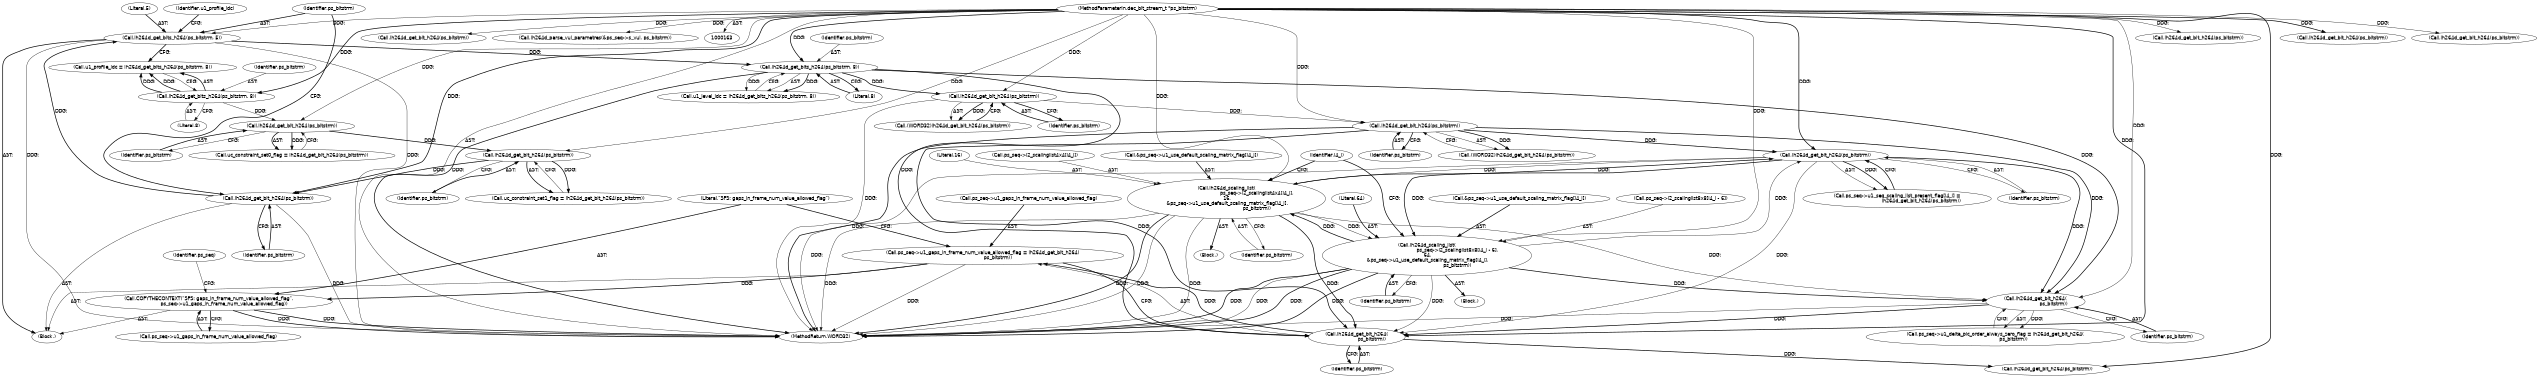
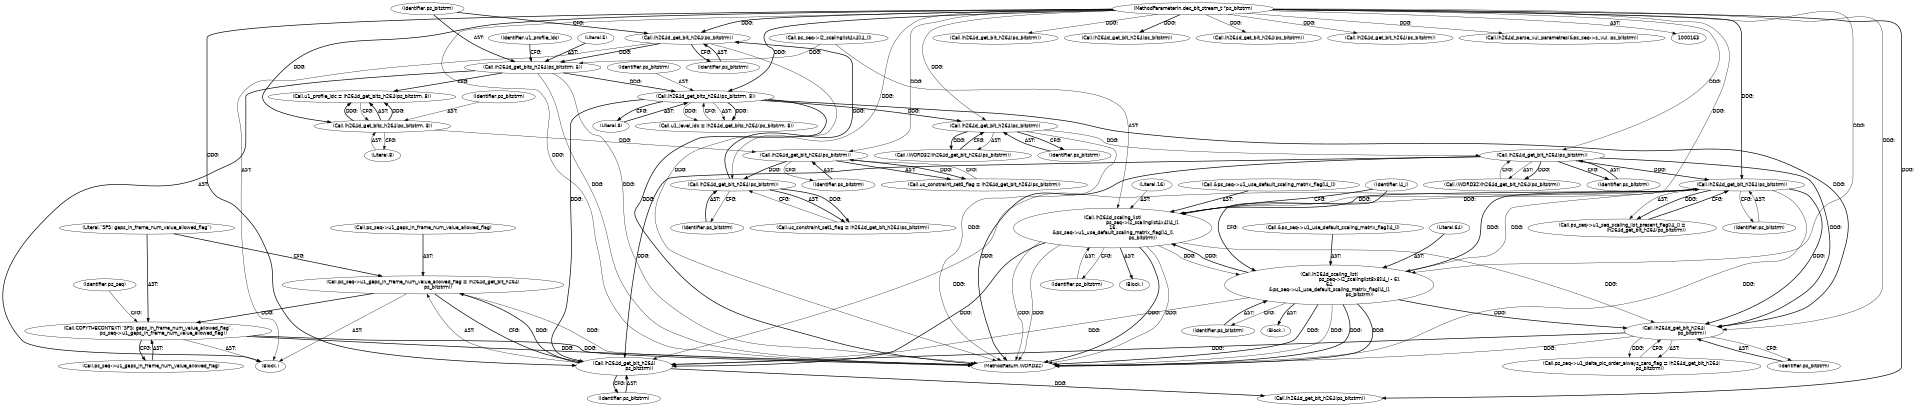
  digraph {
    fontname="DejaVu Sans"
    node [fontname="DejaVu Sans"]
    edge [fontname="DejaVu Sans" style=bold]
    n1 [label="(Call,ps_seq->u1_gaps_in_frame_num_value_allowed_flag = ih264d_get_bit_h264(\n                    ps_bitstrm))"]
    n2 [label="(Call,ih264d_get_bit_h264(\n                    ps_bitstrm))"]
    n3 [label="(Call,COPYTHECONTEXT(\"SPS: gaps_in_frame_num_value_allowed_flag\",\n                    ps_seq->u1_gaps_in_frame_num_value_allowed_flag))"]
    n4 [label="(Block,)"]
    n5 [label="(MethodReturn,WORD32)"]
    n6 [label="(Identifier,ps_bitstrm)"]
    n7 [label="(Call,ih264d_get_bit_h264(ps_bitstrm))"]
    n8 [label="(Call,ps_seq->u1_gaps_in_frame_num_value_allowed_flag)"]
    n9 [label="(Call,ih264d_get_bits_h264(ps_bitstrm, 8))"]
    n10 [label="(Call,ih264d_get_bit_h264(ps_bitstrm))"]
    n11 [label="(Call,ih264d_get_bit_h264(\n                        ps_bitstrm))"]
    n12 [label="(Call,u1_level_idc = ih264d_get_bits_h264(ps_bitstrm, 8))"]
    n13 [label="(Literal,8)"]
    n14 [label="(Call,ih264d_get_bit_h264(ps_bitstrm))"]
    n15 [label="(Call,(WORD32)ih264d_get_bit_h264(ps_bitstrm))"]
    n16 [label="(Identifier,ps_bitstrm)"]
    n17 [label="(Identifier,ps_bitstrm)"]
    n18 [label="(Call,ps_seq->u1_delta_pic_order_always_zero_flag = ih264d_get_bit_h264(\n                        ps_bitstrm))"]
    n19 [label="(Call,ih264d_get_bits_h264(ps_bitstrm, 5))"]
    n20 [label="(Call,u1_profile_idc = ih264d_get_bits_h264(ps_bitstrm, 8))"]
    n21 [label="(Literal,5)"]
    n22 [label="(Call,ih264d_get_bit_h264(ps_bitstrm))"]
    n23 [label="(Identifier,ps_bitstrm)"]
    n24 [label="(Call,ih264d_get_bit_h264(ps_bitstrm))"]
    n25 [label="(Call,uc_constraint_set1_flag = ih264d_get_bit_h264(ps_bitstrm))"]
    n26 [label="(Identifier,ps_bitstrm)"]
    n27 [label="(Call,ih264d_get_bit_h264(ps_bitstrm))"]
    n28 [label="(Identifier,ps_bitstrm)"]
    n29 [label="(Call,uc_constraint_set0_flag = ih264d_get_bit_h264(ps_bitstrm))"]
    n30 [label="(Call,ih264d_get_bits_h264(ps_bitstrm, 8))"]
    n31 [label="(Literal,8)"]
    n32 [label="(MethodParameterIn,dec_bit_stream_t *ps_bitstrm)"]
    n33 [label="(Call,ih264d_get_bit_h264(ps_bitstrm))"]
    n34 [label="(Call,ih264d_scaling_list(\n                                        ps_seq->i2_scalinglist4x4[i4_i],\n 16,\n &ps_seq->u1_use_default_scaling_matrix_flag[i4_i],\n                                        ps_bitstrm))"]
    n35 [label="(Call,ih264d_scaling_list(\n                                        ps_seq->i2_scalinglist8x8[i4_i - 6],\n 64,\n &ps_seq->u1_use_default_scaling_matrix_flag[i4_i],\n                                        ps_bitstrm))"]
    n36 [label="(Call,ih264d_get_bit_h264(ps_bitstrm))"]
    n37 [label="(Call,ih264d_get_bit_h264(ps_bitstrm))"]
    n38 [label="(Call,ih264d_get_bit_h264(ps_bitstrm))"]
    n39 [label="(Call,ih264d_get_bit_h264(ps_bitstrm))"]
    n40 [label="(Call,ih264d_parse_vui_parametres(&ps_seq->s_vui, ps_bitstrm))"]
    1000163
    n42 [label="(Identifier,ps_bitstrm)"]
    n43 [label="(Call,ps_seq->u1_seq_scaling_list_present_flag[i4_i] =\n                                ih264d_get_bit_h264(ps_bitstrm))"]
    n44 [label="(Identifier,ps_bitstrm)"]
    n45 [label="(Block,)"]
    n46 [label="(Identifier,ps_bitstrm)"]
    n47 [label="(Block,)"]
    n48 [label="(Identifier,ps_bitstrm)"]
    n49 [label="(Call,(WORD32)ih264d_get_bit_h264(ps_bitstrm))"]
    n50 [label="(Call,ps_seq->i2_scalinglist4x4[i4_i])"]
    n51 [label="(Identifier,ps_bitstrm)"]
    n52 [label="(Call,&ps_seq->u1_use_default_scaling_matrix_flag[i4_i])"]
    n53 [label="(Call,ps_seq->u1_gaps_in_frame_num_value_allowed_flag)"]
    n54 [label="(Identifier,ps_seq)"]
    n55 [label="(Identifier,i4_i)"]
    n56 [label="(Call,&ps_seq->u1_use_default_scaling_matrix_flag[i4_i])"]
    n57 [label="(Literal,16)"]
    n58 [label="(Identifier,u1_profile_idc)"]
    n59 [label="(Literal,\"SPS: gaps_in_frame_num_value_allowed_flag\")"]
    n60 [label="(Identifier,ps_bitstrm)"]
-   n61 [label="(Call,ps_seq->i2_scalinglist8x8[i4_i - 6])"]
    n62 [label="(Literal,64)"]
    n63 [label="(Identifier,ps_bitstrm)"]
    n1 -> n2 [label="CFG: "]
    n1 -> n3 [label="DDG: "]
    n1 -> n4 [label="AST: " style=solid]
    n1 -> n5 [label="DDG: " style=solid]
    n2 -> n1 [label="AST: " style=solid]
    n2 -> n1 [label="DDG: "]
    n2 -> n6 [label="CFG: "]
    n2 -> n7 [label="DDG: "]
    n3 -> n4 [label="AST: " style=solid]
    n3 -> n5 [label="DDG: "]
    n3 -> n5 [label="DDG: "]
    n3 -> n8 [label="CFG: "]
    n6 -> n2 [label="AST: "]
    n8 -> n3 [label="AST: "]
    n9 -> n2 [label="DDG: "]
    n9 -> n5 [label="DDG: "]
    n9 -> n10 [label="DDG: "]
    n9 -> n11 [label="DDG: "]
    n9 -> n12 [label="AST: " style=solid]
    n9 -> n12 [label="DDG: "]
    n9 -> n12 [label="DDG: " style=solid]
    n9 -> n13 [label="CFG: "]
    n10 -> n5 [label="DDG: " style=solid]
    n10 -> n14 [label="DDG: " style=solid]
    n10 -> n15 [label="AST: " style=solid]
    n10 -> n15 [label="DDG: "]
    n10 -> n16 [label="CFG: "]
    n11 -> n2 [label="DDG: "]
    n11 -> n5 [label="DDG: " style=solid]
    n11 -> n17 [label="CFG: " style=solid]
    n11 -> n18 [label="AST: " style=solid]
    n11 -> n18 [label="DDG: " style=solid]
    n12 -> n9 [label="CFG: " style=solid]
    n13 -> n9 [label="AST: "]
    n14 -> n2 [label="DDG: "]
    n14 -> n5 [label="DDG: "]
    n14 -> n11 [label="DDG: "]
    n14 -> n33 [label="DDG: "]
    n14 -> n48 [label="CFG: "]
    n14 -> n49 [label="AST: " style=solid]
    n14 -> n49 [label="DDG: "]
    n15 -> n10 [label="CFG: "]
    n16 -> n10 [label="AST: "]
    n17 -> n11 [label="AST: "]
    n18 -> n11 [label="CFG: " style=solid]
    n19 -> n4 [label="AST: "]
    n19 -> n5 [label="DDG: " style=solid]
    n19 -> n5 [label="DDG: " style=solid]
    n19 -> n9 [label="DDG: "]
    n19 -> n20 [label="CFG: "]
    n20 -> n30 [label="CFG: " style=solid]
    n21 -> n19 [label="AST: "]
    n22 -> n4 [label="AST: " style=solid]
    n22 -> n5 [label="DDG: " style=solid]
    n22 -> n19 [label="DDG: "]
    n22 -> n23 [label="CFG: "]
    n23 -> n22 [label="AST: "]
    n24 -> n22 [label="DDG: "]
    n24 -> n25 [label="AST: "]
    n24 -> n25 [label="DDG: "]
    n24 -> n26 [label="CFG: " style=solid]
    n25 -> n24 [label="CFG: " style=solid]
    n26 -> n24 [label="AST: "]
    n27 -> n24 [label="DDG: "]
    n27 -> n28 [label="CFG: " style=solid]
    n27 -> n29 [label="AST: "]
    n27 -> n29 [label="DDG: "]
    n28 -> n27 [label="AST: "]
    n29 -> n27 [label="CFG: " style=solid]
    n30 -> n20 [label="AST: "]
    n30 -> n20 [label="DDG: "]
    n30 -> n20 [label="DDG: "]
    n30 -> n27 [label="DDG: " style=solid]
    n30 -> n31 [label="CFG: " style=solid]
    n31 -> n30 [label="AST: " style=solid]
    n32 -> n2 [label="DDG: "]
-   n32 -> n5 [label="AST: " style=solid]
+   n32 -> n5 [label="DDG: " style=solid]
    n32 -> n7 [label="DDG: "]
    n32 -> n9 [label="DDG: "]
    n32 -> n10 [label="DDG: " style=solid]
    n32 -> n11 [label="DDG: " style=solid]
    n32 -> n14 [label="DDG: " style=solid]
-   n32 -> n19 [label="DDG: " style=solid]
+   n50 -> n19 [label="DDG: " style=solid]
    n32 -> n22 [label="DDG: "]
    n32 -> n24 [label="DDG: " style=solid]
    n32 -> n27 [label="DDG: " style=solid]
    n32 -> n30 [label="DDG: "]
    n32 -> n33 [label="DDG: "]
    n32 -> n34 [label="DDG: " style=solid]
    n32 -> n35 [label="DDG: " style=solid]
    n32 -> n36 [label="DDG: " style=solid]
    n32 -> n37 [label="DDG: "]
    n32 -> n38 [label="DDG: " style=solid]
    n32 -> n39 [label="DDG: " style=solid]
    n32 -> n40 [label="DDG: " style=solid]
    n32 -> 1000163 [label="AST: " style=solid]
    n33 -> n2 [label="DDG: " style=solid]
    n33 -> n5 [label="DDG: " style=solid]
    n33 -> n11 [label="DDG: "]
    n33 -> n34 [label="DDG: " style=solid]
    n33 -> n35 [label="DDG: "]
    n33 -> n42 [label="CFG: " style=solid]
    n33 -> n43 [label="AST: " style=solid]
    n33 -> n43 [label="DDG: "]
    n34 -> n2 [label="DDG: "]
    n34 -> n5 [label="DDG: " style=solid]
    n34 -> n5 [label="DDG: " style=solid]
    n34 -> n5 [label="DDG: "]
    n34 -> n5 [label="DDG: " style=solid]
    n34 -> n11 [label="DDG: " style=solid]
    n34 -> n33 [label="DDG: "]
    n34 -> n35 [label="DDG: " style=solid]
    n34 -> n44 [label="CFG: " style=solid]
    n34 -> n45 [label="AST: "]
    n35 -> n2 [label="DDG: " style=solid]
    n35 -> n5 [label="DDG: "]
    n35 -> n5 [label="DDG: "]
    n35 -> n5 [label="DDG: " style=solid]
    n35 -> n5 [label="DDG: "]
    n35 -> n11 [label="DDG: "]
    n35 -> n33 [label="DDG: " style=solid]
    n35 -> n34 [label="DDG: "]
    n35 -> n46 [label="CFG: " style=solid]
    n35 -> n47 [label="AST: "]
    n42 -> n33 [label="AST: " style=solid]
    n43 -> n33 [label="CFG: "]
    n44 -> n34 [label="AST: " style=solid]
    n46 -> n35 [label="AST: "]
    n48 -> n14 [label="AST: "]
    n49 -> n14 [label="CFG: " style=solid]
    n50 -> n34 [label="AST: " style=solid]
    n51 -> n9 [label="AST: " style=solid]
    n52 -> n34 [label="AST: "]
    n53 -> n1 [label="AST: "]
    n54 -> n3 [label="CFG: " style=solid]
    n55 -> n34 [label="CFG: "]
    n55 -> n35 [label="CFG: "]
    n56 -> n35 [label="AST: "]
    n57 -> n34 [label="AST: " style=solid]
    n58 -> n19 [label="CFG: "]
    n59 -> n1 [label="CFG: "]
    n59 -> n3 [label="AST: "]
    n60 -> n30 [label="AST: " style=solid]
-   n61 -> n35 [label="AST: " style=solid]
    n62 -> n35 [label="AST: "]
    n63 -> n19 [label="AST: "]
    n63 -> n22 [label="CFG: "]
  }
